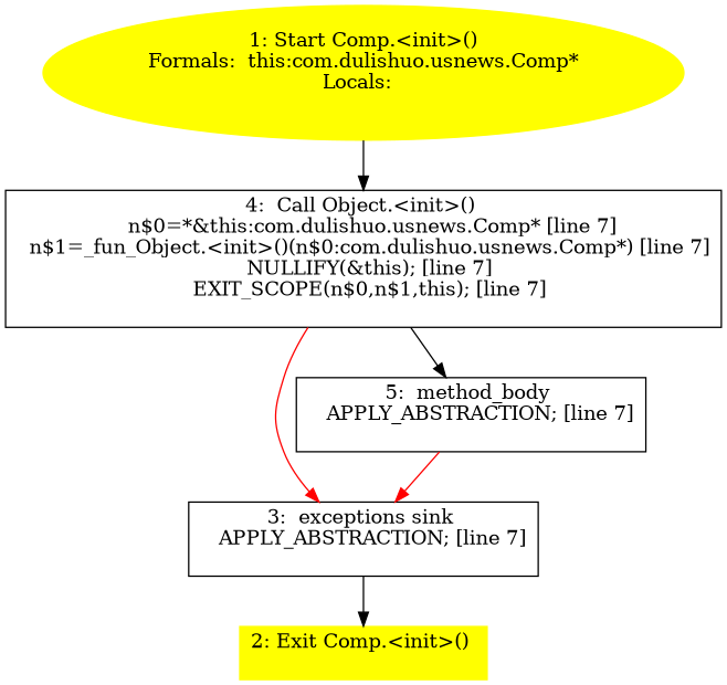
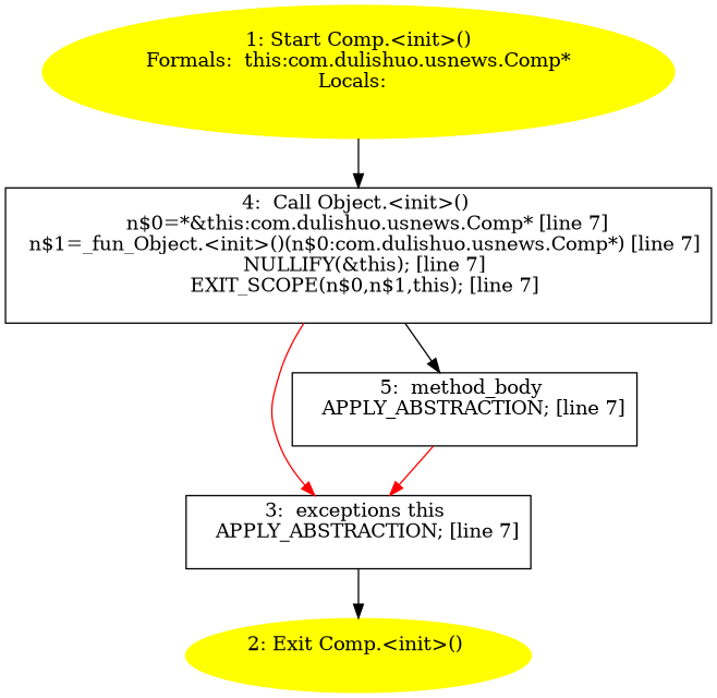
  digraph {
    node [shape=box]
    n1 [color=yellow label="1: Start Comp.<init>()\nFormals:  this:com.dulishuo.usnews.Comp*\nLocals:  \n  " style=filled shape=""]
    n2 [label="4:  Call Object.<init>() \n   n$0=*&this:com.dulishuo.usnews.Comp* [line 7]\n  n$1=_fun_Object.<init>()(n$0:com.dulishuo.usnews.Comp*) [line 7]\n  NULLIFY(&this); [line 7]\n  EXIT_SCOPE(n$0,n$1,this); [line 7]\n "]
-   n3 [label="3:  exceptions sink \n   APPLY_ABSTRACTION; [line 7]\n "]
+   n3 [label="3:  exceptions this \n   APPLY_ABSTRACTION; [line 7]\n "]
    n4 [label="5:  method_body \n   APPLY_ABSTRACTION; [line 7]\n "]
-   n5 [color=yellow label="2: Exit Comp.<init>() \n  " style=filled]
+   n5 [color=yellow label="2: Exit Comp.<init>() \n  " style=filled shape=""]
    n1 -> n2
    n2 -> n3 [color=red]
    n2 -> n4
    n3 -> n5
    n4 -> n3 [color=red]
  }
